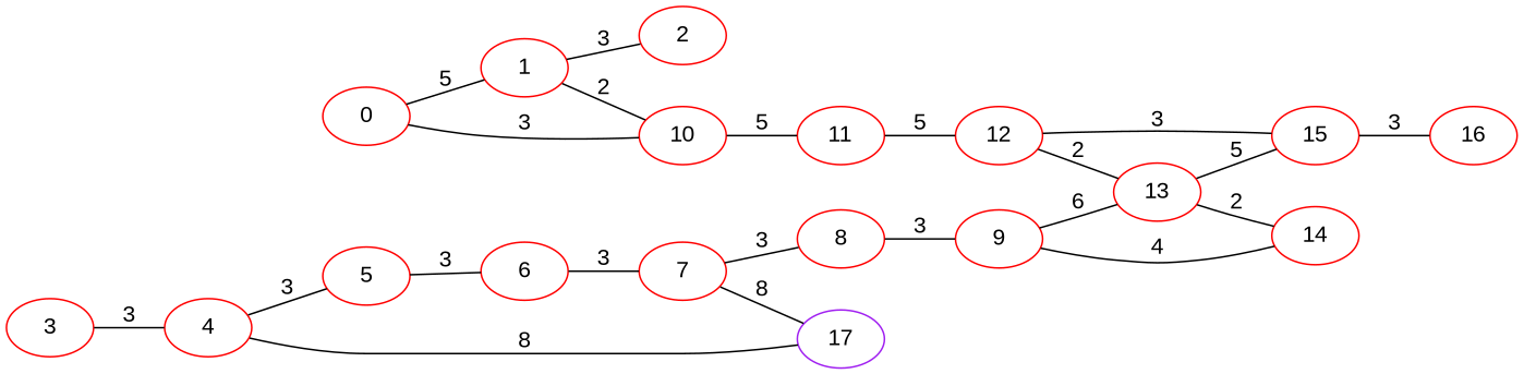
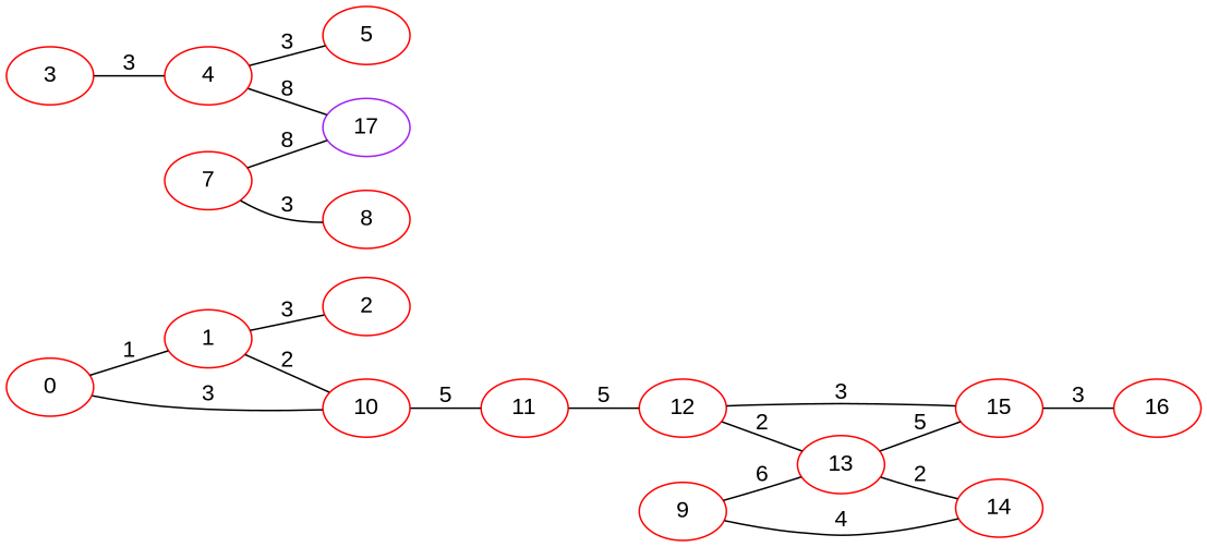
  graph {
    fontname="Liberation Sans"
    rankdir=LR
    node [color=red fontname="Liberation Sans" weight=1]
    edge [fontname="Liberation Sans"]
    0
    1
    10
    2
    11
    3
    4
    5
    17 [color=purple weight=4]
-   6
    7
    8
    9
    13
    14
    15
    12
    16
-   0 -- 1 [label=5]
+   0 -- 1 [label=1]
    0 -- 10 [label=3]
    1 -- 10 [label=2]
    1 -- 2 [label=3]
    10 -- 11 [label=5]
    11 -- 12 [label=5]
    3 -- 4 [label=3]
    4 -- 5 [label=3]
    4 -- 17 [label=8]
-   5 -- 6 [label=3]
-   6 -- 7 [label=3]
    7 -- 17 [label=8]
    7 -- 8 [label=3]
-   8 -- 9 [label=3]
    9 -- 13 [label=6]
    9 -- 14 [label=4]
    13 -- 14 [label=2]
    13 -- 15 [label=5]
    15 -- 16 [label=3]
    12 -- 13 [label=2]
    12 -- 15 [label=3]
  }
